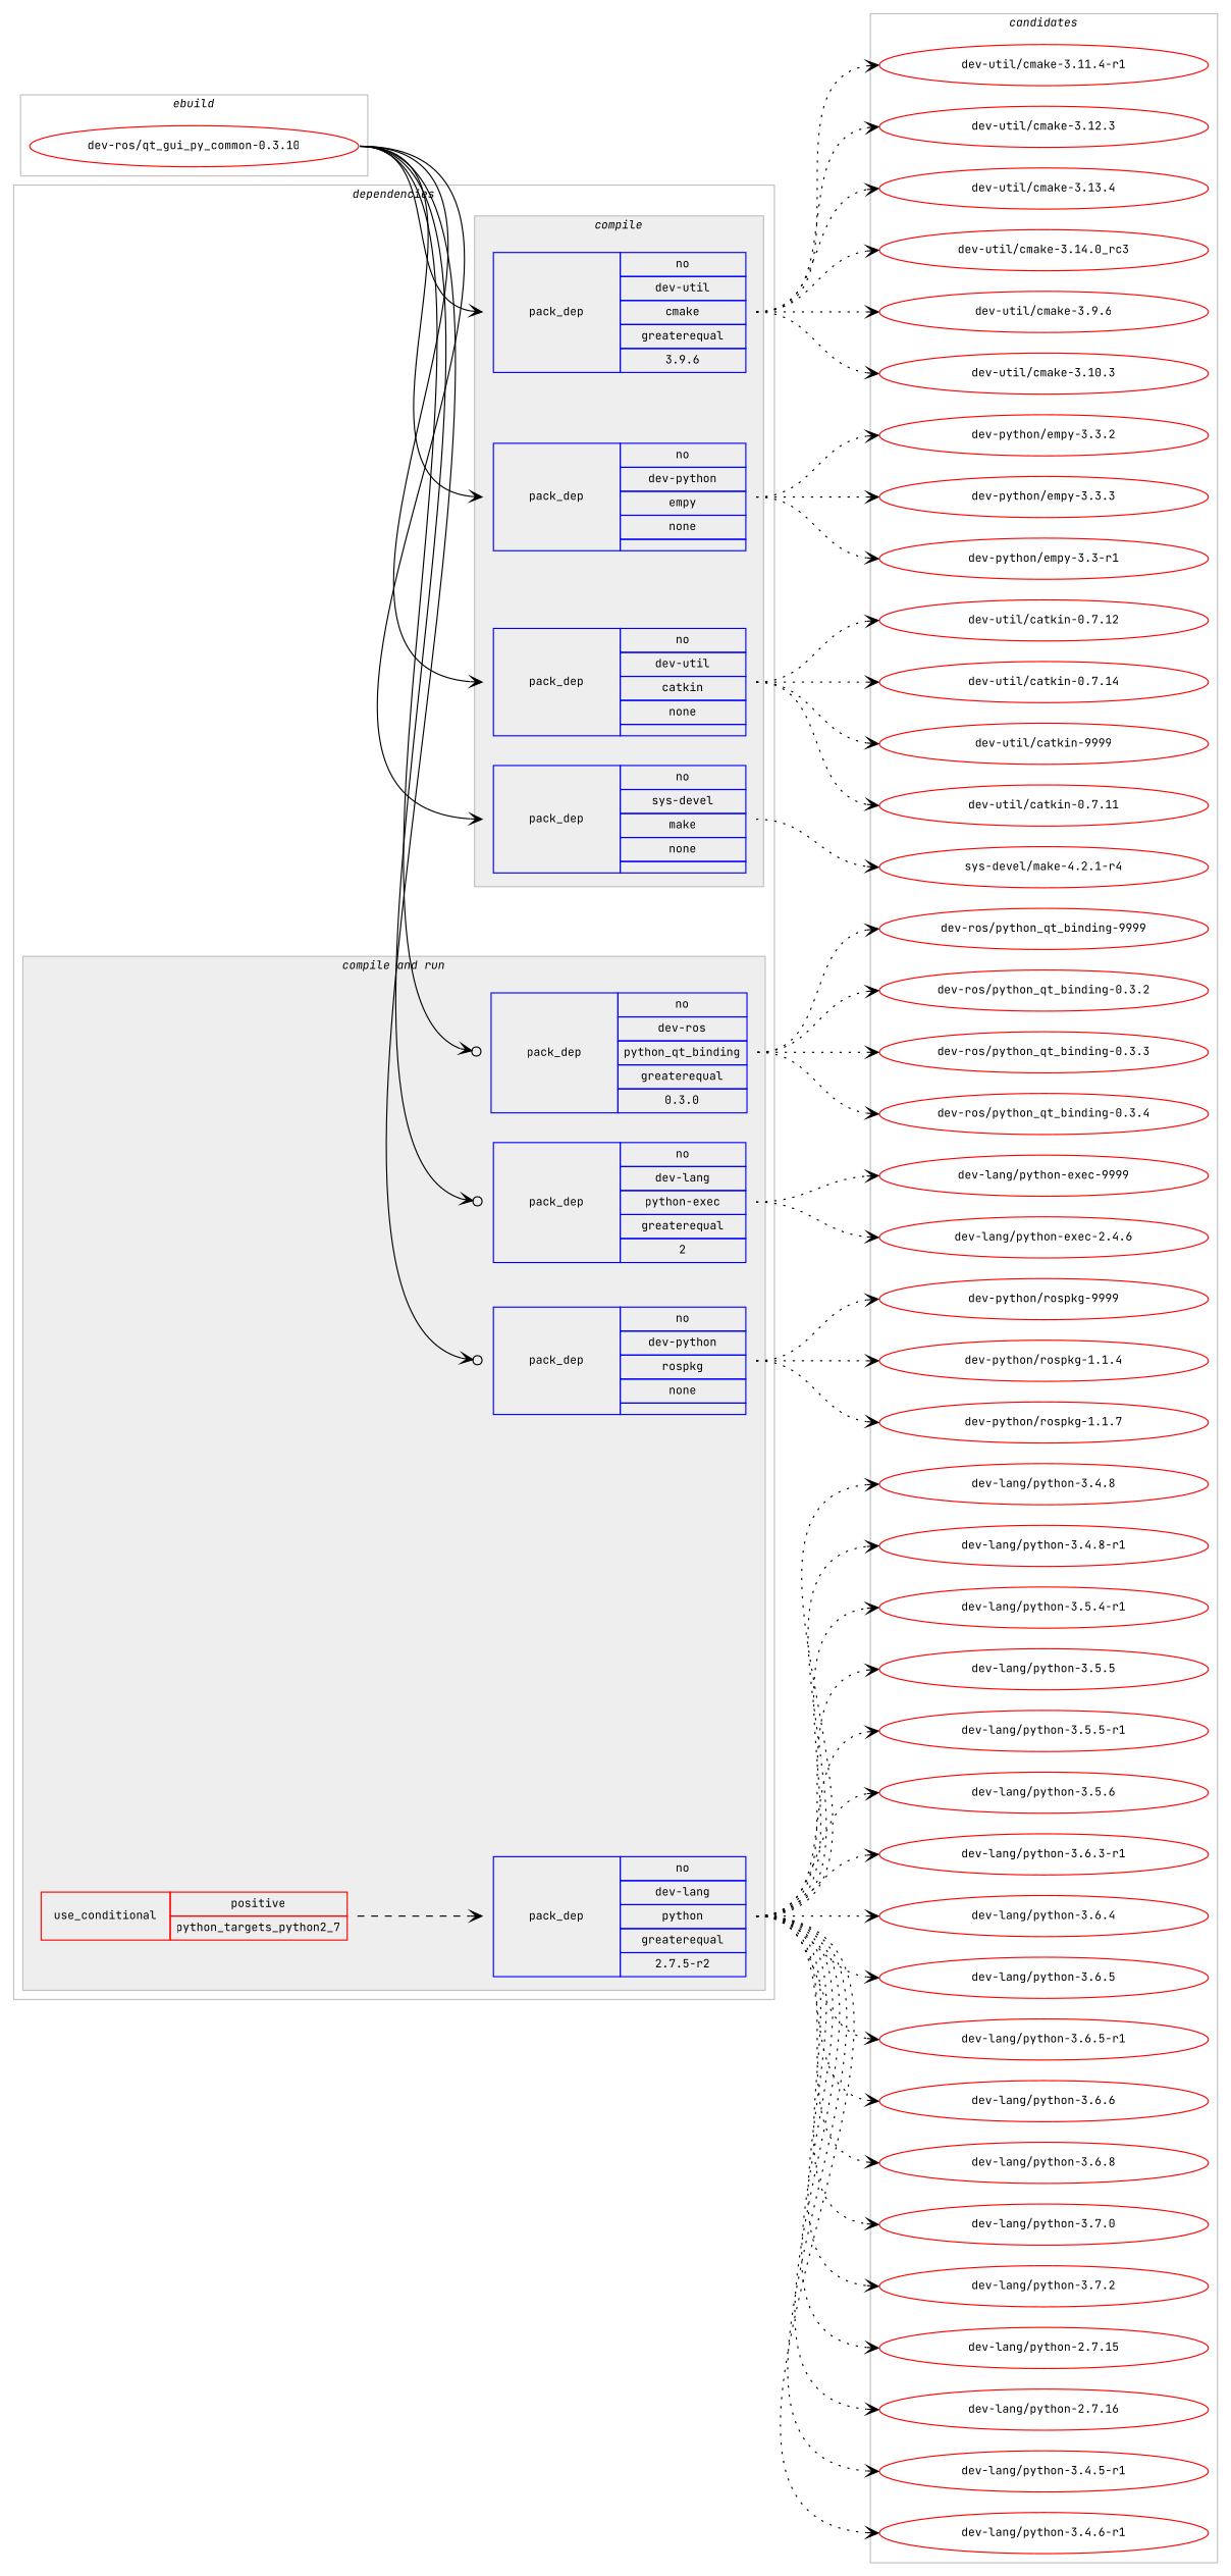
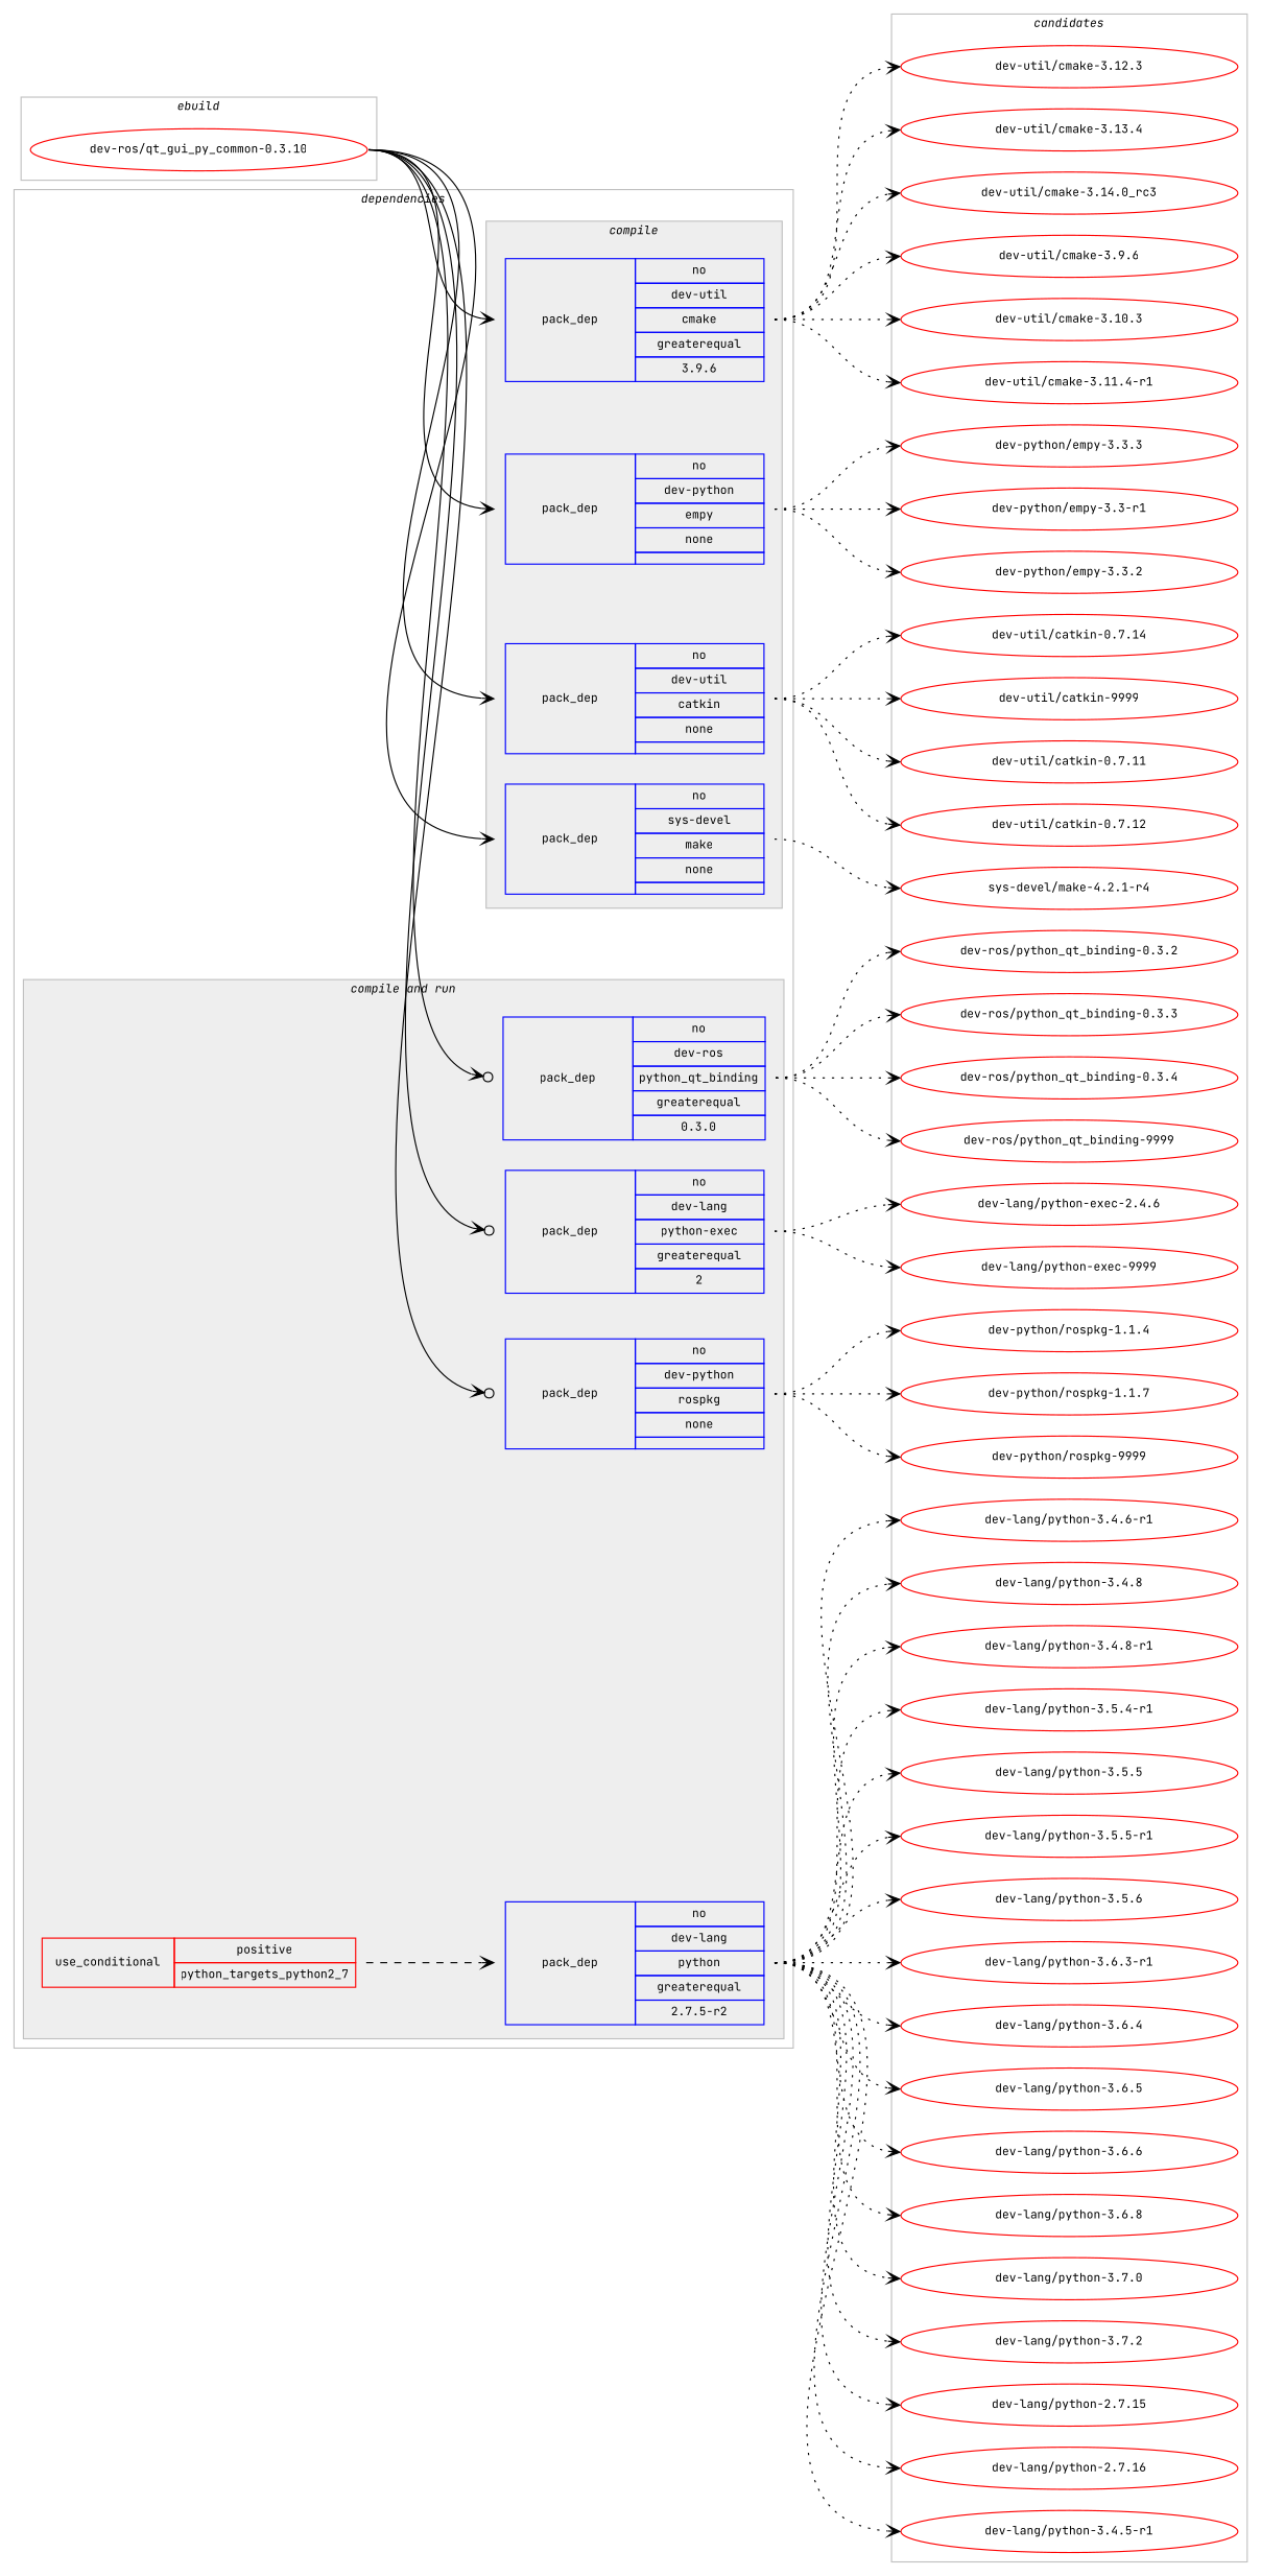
  digraph {
    compound=true
    concentrate=true
    fontname="JetBrains Mono"
    fontsize=10
    newrank=true
    rankdir=LR
    ranksep=1.5
    node [color=red fontname="JetBrains Mono" fontsize=10]
    edge [arrowhead=vee fontname="JetBrains Mono" headport=w style=dotted tailport=e weight=100]
    n1 [label="dev-ros/qt_gui_py_common-0.3.10" width=4]
    n2 [color=blue label=<<TABLE BORDER="0" CELLBORDER="1" CELLSPACING="0" CELLPADDING="4" WIDTH="220"><TR><TD ROWSPAN="6" CELLPADDING="30">pack_dep</TD></TR><TR><TD WIDTH="110">no</TD></TR><TR><TD>dev-util</TD></TR><TR><TD>cmake</TD></TR><TR><TD>greaterequal</TD></TR><TR><TD>3.9.6</TD></TR></TABLE>> shape=none]
    n3 [color=blue label=<<TABLE BORDER="0" CELLBORDER="1" CELLSPACING="0" CELLPADDING="4" WIDTH="220"><TR><TD ROWSPAN="6" CELLPADDING="30">pack_dep</TD></TR><TR><TD WIDTH="110">no</TD></TR><TR><TD>dev-python</TD></TR><TR><TD>empy</TD></TR><TR><TD>none</TD></TR><TR><TD></TD></TR></TABLE>> shape=none]
    n4 [color=blue label=<<TABLE BORDER="0" CELLBORDER="1" CELLSPACING="0" CELLPADDING="4" WIDTH="220"><TR><TD ROWSPAN="6" CELLPADDING="30">pack_dep</TD></TR><TR><TD WIDTH="110">no</TD></TR><TR><TD>dev-util</TD></TR><TR><TD>catkin</TD></TR><TR><TD>none</TD></TR><TR><TD></TD></TR></TABLE>> shape=none]
    n5 [color=blue label=<<TABLE BORDER="0" CELLBORDER="1" CELLSPACING="0" CELLPADDING="4" WIDTH="220"><TR><TD ROWSPAN="6" CELLPADDING="30">pack_dep</TD></TR><TR><TD WIDTH="110">no</TD></TR><TR><TD>sys-devel</TD></TR><TR><TD>make</TD></TR><TR><TD>none</TD></TR><TR><TD></TD></TR></TABLE>> shape=none]
    n6 [color=blue label=<<TABLE BORDER="0" CELLBORDER="1" CELLSPACING="0" CELLPADDING="4" WIDTH="220"><TR><TD ROWSPAN="6" CELLPADDING="30">pack_dep</TD></TR><TR><TD WIDTH="110">no</TD></TR><TR><TD>dev-lang</TD></TR><TR><TD>python</TD></TR><TR><TD>greaterequal</TD></TR><TR><TD>2.7.5-r2</TD></TR></TABLE>> shape=none]
    n7 [label=<<TABLE BORDER="0" CELLBORDER="1" CELLSPACING="0" CELLPADDING="4"><TR><TD ROWSPAN="3" CELLPADDING="10">use_conditional</TD></TR><TR><TD>positive</TD></TR><TR><TD>python_targets_python2_7</TD></TR></TABLE>> shape=none]
    n8 [color=blue label=<<TABLE BORDER="0" CELLBORDER="1" CELLSPACING="0" CELLPADDING="4" WIDTH="220"><TR><TD ROWSPAN="6" CELLPADDING="30">pack_dep</TD></TR><TR><TD WIDTH="110">no</TD></TR><TR><TD>dev-lang</TD></TR><TR><TD>python-exec</TD></TR><TR><TD>greaterequal</TD></TR><TR><TD>2</TD></TR></TABLE>> shape=none]
    n9 [color=blue label=<<TABLE BORDER="0" CELLBORDER="1" CELLSPACING="0" CELLPADDING="4" WIDTH="220"><TR><TD ROWSPAN="6" CELLPADDING="30">pack_dep</TD></TR><TR><TD WIDTH="110">no</TD></TR><TR><TD>dev-python</TD></TR><TR><TD>rospkg</TD></TR><TR><TD>none</TD></TR><TR><TD></TD></TR></TABLE>> shape=none]
    n10 [color=blue label=<<TABLE BORDER="0" CELLBORDER="1" CELLSPACING="0" CELLPADDING="4" WIDTH="220"><TR><TD ROWSPAN="6" CELLPADDING="30">pack_dep</TD></TR><TR><TD WIDTH="110">no</TD></TR><TR><TD>dev-ros</TD></TR><TR><TD>python_qt_binding</TD></TR><TR><TD>greaterequal</TD></TR><TR><TD>0.3.0</TD></TR></TABLE>> shape=none]
    n11 [label="dev-python/empy-3.3-r1" width=4]
    n12 [label="dev-python/empy-3.3.2" width=4]
    n13 [label="dev-python/empy-3.3.3" width=4]
    n14 [label="dev-util/catkin-0.7.11" width=4]
    n15 [label="dev-util/catkin-0.7.12" width=4]
    n16 [label="dev-util/catkin-0.7.14" width=4]
    n17 [label="dev-util/catkin-9999" width=4]
    n18 [label="dev-util/cmake-3.10.3" width=4]
    n19 [label="dev-util/cmake-3.11.4-r1" width=4]
    n20 [label="dev-util/cmake-3.12.3" width=4]
    n21 [label="dev-util/cmake-3.13.4" width=4]
    n22 [label="dev-util/cmake-3.14.0_rc3" width=4]
    n23 [label="dev-util/cmake-3.9.6" width=4]
    n24 [label="sys-devel/make-4.2.1-r4" width=4]
    n25 [label="dev-lang/python-2.7.15" width=4]
    n26 [label="dev-lang/python-2.7.16" width=4]
    n27 [label="dev-lang/python-3.4.5-r1" width=4]
    n28 [label="dev-lang/python-3.4.6-r1" width=4]
    n29 [label="dev-lang/python-3.4.8" width=4]
    n30 [label="dev-lang/python-3.4.8-r1" width=4]
    n31 [label="dev-lang/python-3.5.4-r1" width=4]
    n32 [label="dev-lang/python-3.5.5" width=4]
    n33 [label="dev-lang/python-3.5.5-r1" width=4]
    n34 [label="dev-lang/python-3.5.6" width=4]
    n35 [label="dev-lang/python-3.6.3-r1" width=4]
    n36 [label="dev-lang/python-3.6.4" width=4]
    n37 [label="dev-lang/python-3.6.5" width=4]
-   n38 [label="dev-lang/python-3.6.5-r1" width=4]
    n39 [label="dev-lang/python-3.6.6" width=4]
    n40 [label="dev-lang/python-3.6.8" width=4]
    n41 [label="dev-lang/python-3.7.0" width=4]
    n42 [label="dev-lang/python-3.7.2" width=4]
    n43 [label="dev-lang/python-exec-2.4.6" width=4]
    n44 [label="dev-lang/python-exec-9999" width=4]
    n45 [label="dev-python/rospkg-1.1.4" width=4]
    n46 [label="dev-python/rospkg-1.1.7" width=4]
    n47 [label="dev-python/rospkg-9999" width=4]
    n48 [label="dev-ros/python_qt_binding-0.3.2" width=4]
    n49 [label="dev-ros/python_qt_binding-0.3.3" width=4]
    n50 [label="dev-ros/python_qt_binding-0.3.4" width=4]
    n51 [label="dev-ros/python_qt_binding-9999" width=4]
    subgraph cluster_1 {
      color=gray
      label=<<i>ebuild</i>>
      rank=same
      n1
    }
    subgraph cluster_2 {
      color=gray
      label=<<i>dependencies</i>>
      subgraph cluster_3 {
        color=gray
        fillcolor="#eeeeee"
        label=<<i>compile</i>>
        style=filled
        subgraph sub_4 {
          color=gray
          fillcolor="#eeeeee"
          label=<<i>compile</i>>
          style=filled
          n2
        }
        subgraph sub_5 {
          color=gray
          fillcolor="#eeeeee"
          label=<<i>compile</i>>
          style=filled
          n3
        }
        subgraph sub_6 {
          color=gray
          fillcolor="#eeeeee"
          label=<<i>compile</i>>
          style=filled
          n4
        }
        subgraph sub_7 {
          color=gray
          fillcolor="#eeeeee"
          label=<<i>compile</i>>
          style=filled
          n5
        }
      }
      subgraph cluster_8 {
        color=gray
        fillcolor="#eeeeee"
        label=<<i>compile and run</i>>
        style=filled
        subgraph sub_9 {
          color=gray
          fillcolor="#eeeeee"
          label=<<i>compile and run</i>>
          style=filled
          n7
          subgraph sub_10 {
            color=gray
            fillcolor="#eeeeee"
            label=<<i>compile and run</i>>
            style=filled
            n6
          }
        }
        subgraph sub_11 {
          color=gray
          fillcolor="#eeeeee"
          label=<<i>compile and run</i>>
          style=filled
          n8
        }
        subgraph sub_12 {
          color=gray
          fillcolor="#eeeeee"
          label=<<i>compile and run</i>>
          style=filled
          n9
        }
        subgraph sub_13 {
          color=gray
          fillcolor="#eeeeee"
          label=<<i>compile and run</i>>
          style=filled
          n10
        }
      }
      subgraph cluster_14 {
        color=gray
        fillcolor="#eeeeee"
        label=<<i>run</i>>
        style=filled
      }
    }
    subgraph cluster_15 {
      color=gray
      label=<<i>candidates</i>>
      rank=same
      subgraph sub_16 {
        color=black
        label=<<i>candidates</i>>
        nodesep=1
        rank=same
        n11
        n12
        n13
      }
      subgraph sub_17 {
        color=black
        label=<<i>candidates</i>>
        nodesep=1
        rank=same
        n14
        n15
        n16
        n17
      }
      subgraph sub_18 {
        color=black
        label=<<i>candidates</i>>
        nodesep=1
        rank=same
        n18
        n19
        n20
        n21
        n22
        n23
      }
      subgraph sub_19 {
        color=black
        label=<<i>candidates</i>>
        nodesep=1
        rank=same
        n24
      }
      subgraph sub_20 {
        color=black
        label=<<i>candidates</i>>
        nodesep=1
        rank=same
        n25
        n26
        n27
        n28
        n29
        n30
        n31
        n32
        n33
        n34
        n35
        n36
        n37
-       n38
        n39
        n40
        n41
        n42
      }
      subgraph sub_21 {
        color=black
        label=<<i>candidates</i>>
        nodesep=1
        rank=same
        n43
        n44
      }
      subgraph sub_22 {
        color=black
        label=<<i>candidates</i>>
        nodesep=1
        rank=same
        n45
        n46
        n47
      }
      subgraph sub_23 {
        color=black
        label=<<i>candidates</i>>
        nodesep=1
        rank=same
        n48
        n49
        n50
        n51
      }
    }
    n1 -> n2 [style=solid weight=20]
    n1 -> n3 [style=solid weight=20]
    n1 -> n4 [style=solid weight=20]
    n1 -> n5 [style=solid weight=20]
    n1 -> n8 [arrowhead=odotvee style=solid weight=20]
    n1 -> n9 [arrowhead=odotvee style=solid weight=20]
    n1 -> n10 [arrowhead=odotvee style=solid weight=20]
    n2 -> n18
    n2 -> n19
    n2 -> n20
    n2 -> n21
    n2 -> n22
    n2 -> n23
    n3 -> n11
    n3 -> n12
    n3 -> n13
    n4 -> n14
    n4 -> n15
    n4 -> n16
    n4 -> n17
    n5 -> n24
    n6 -> n25
    n6 -> n26
    n6 -> n27
    n6 -> n28
    n6 -> n29
    n6 -> n30
    n6 -> n31
    n6 -> n32
    n6 -> n33
    n6 -> n34
    n6 -> n35
    n6 -> n36
    n6 -> n37
-   n6 -> n38
    n6 -> n39
    n6 -> n40
    n6 -> n41
    n6 -> n42
    n7 -> n6 [style=dashed weight=20]
    n8 -> n43
    n8 -> n44
    n9 -> n45
    n9 -> n46
    n9 -> n47
    n10 -> n48
    n10 -> n49
    n10 -> n50
    n10 -> n51
  }
